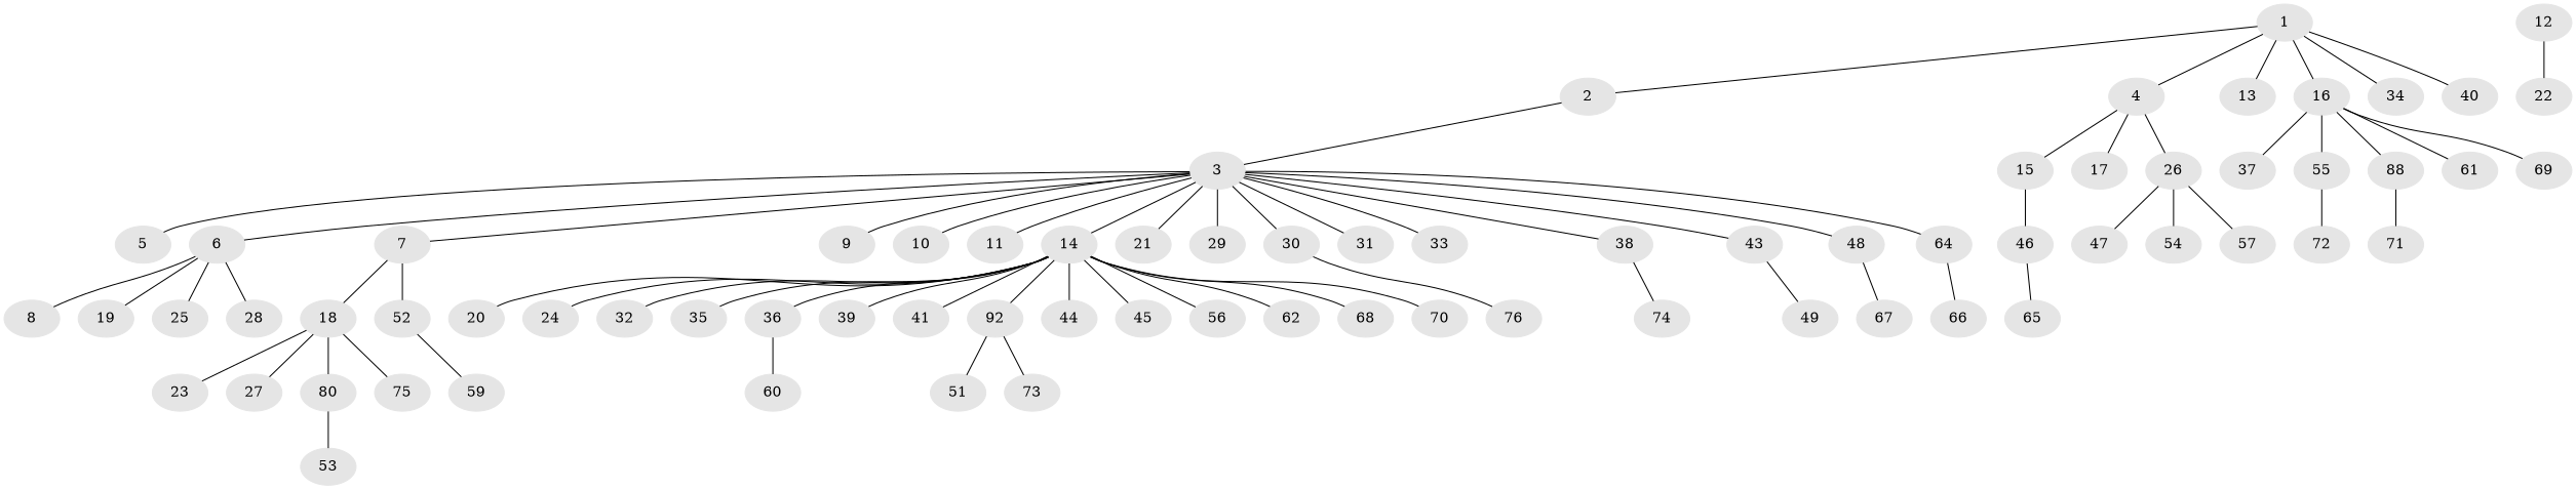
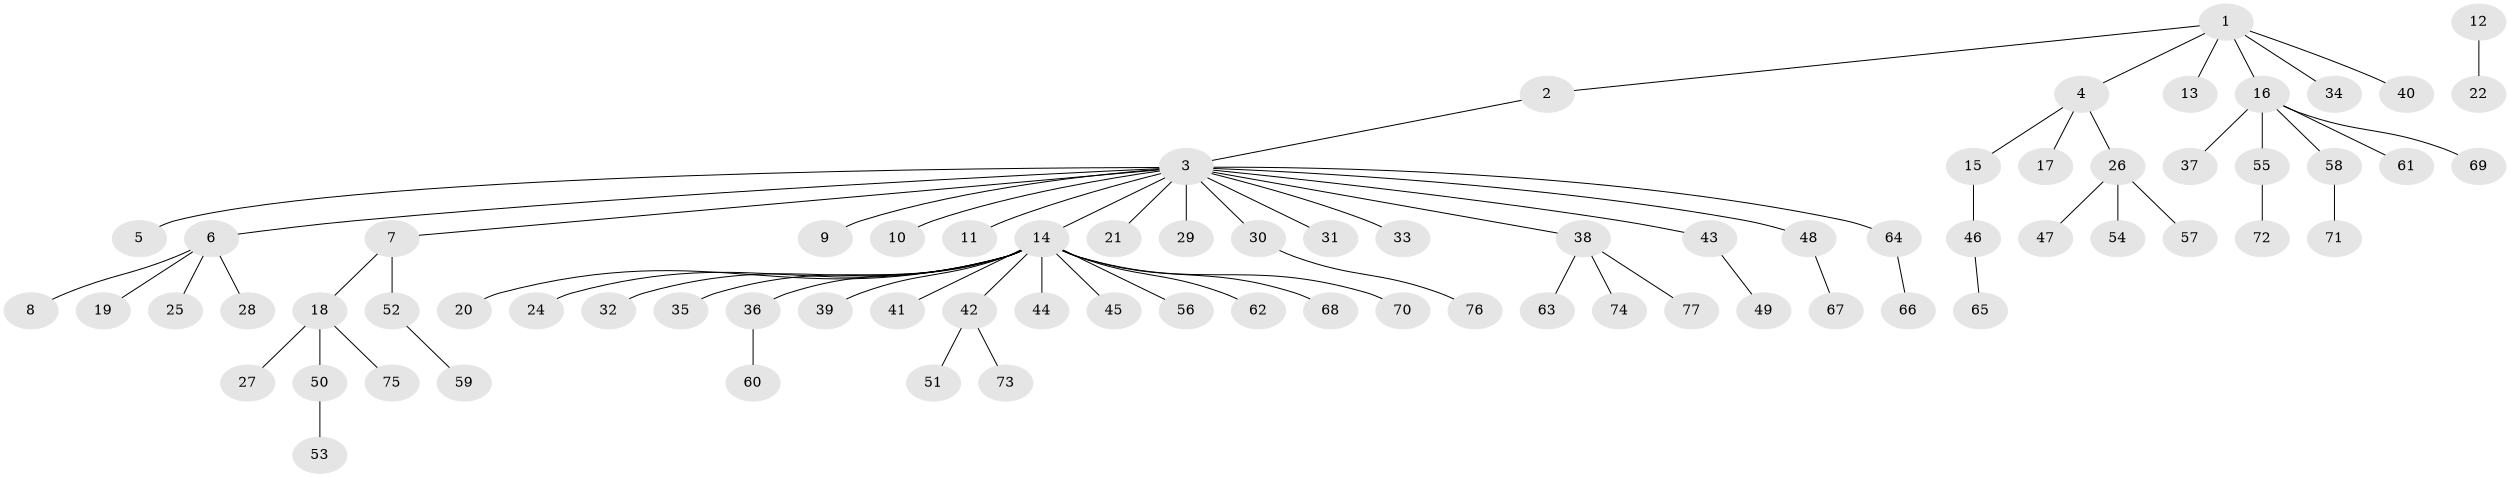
  graph {
    node [color=gray90 style=filled]
    1
    2
    4
    13
    16
    34
    40
    3
    15
    17
    26
    37
    55
-   58 [label=88]
+   58
    61
    69
    5
    6
    7
    9
    10
    11
    14
    21
    29
    30
    31
    33
    38
    43
    48
    64
    8
    19
    25
    28
    18
    52
    20
    24
    32
    35
    36
    39
    41
-   42 [label=92]
+   42
    44
    45
    56
    62
    68
    70
    76
+   63
    74
+   77
    49
    67
    66
    46
    47
    54
    57
-   23
    27
-   50 [label=80]
+   50
    75
    59
    12
    22
    60
    51
    73
    65
    72
    71
    53
    1 -- 2
    1 -- 4
    1 -- 13
    1 -- 16
    1 -- 34
    1 -- 40
    2 -- 3
    4 -- 15
    4 -- 17
    4 -- 26
    16 -- 37
    16 -- 55
    16 -- 58
    16 -- 61
    16 -- 69
    3 -- 5
    3 -- 6
    3 -- 7
    3 -- 9
    3 -- 10
    3 -- 11
    3 -- 14
    3 -- 21
    3 -- 29
    3 -- 30
    3 -- 31
    3 -- 33
    3 -- 38
    3 -- 43
    3 -- 48
    3 -- 64
    15 -- 46
    26 -- 47
    26 -- 54
    26 -- 57
    55 -- 72
    58 -- 71
    6 -- 8
    6 -- 19
    6 -- 25
    6 -- 28
    7 -- 18
    7 -- 52
    14 -- 20
    14 -- 24
    14 -- 32
    14 -- 35
    14 -- 36
    14 -- 39
    14 -- 41
    14 -- 42
    14 -- 44
    14 -- 45
    14 -- 56
    14 -- 62
    14 -- 68
    14 -- 70
    30 -- 76
+   38 -- 63
    38 -- 74
+   38 -- 77
    43 -- 49
    48 -- 67
    64 -- 66
-   18 -- 23
    18 -- 27
    18 -- 50
    18 -- 75
    52 -- 59
    36 -- 60
    42 -- 51
    42 -- 73
    46 -- 65
    50 -- 53
    12 -- 22
  }
